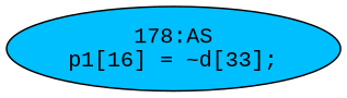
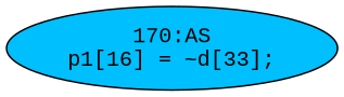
  strict digraph {
    fontname="Liberation Mono"
-   n1 [ast="<pyverilog.vparser.ast.Assign object at 0x7f40783b4cd0>" def_var="['p1']" fillcolor=deepskyblue label="178:AS\np1[16] = ~d[33];" statements="[]" style=filled typ=Assign use_var="['d']" fontname="Liberation Mono"]
+   n1 [ast="<pyverilog.vparser.ast.Assign object at 0x7f40783b4cd0>" def_var="['p1']" fillcolor=deepskyblue label="170:AS\np1[16] = ~d[33];" statements="[]" style=filled typ=Assign use_var="['d']" fontname="Liberation Mono"]
  }
